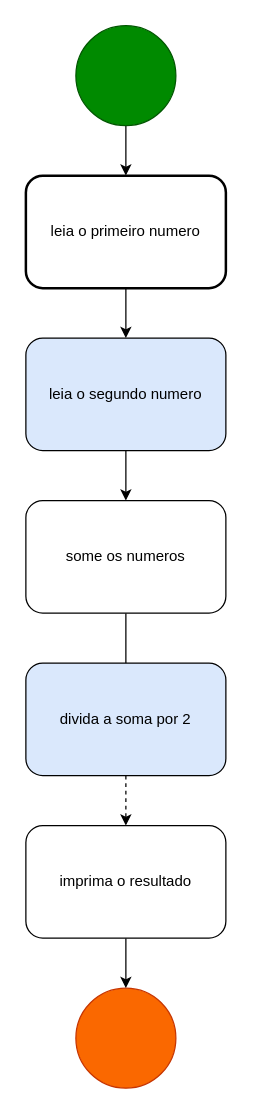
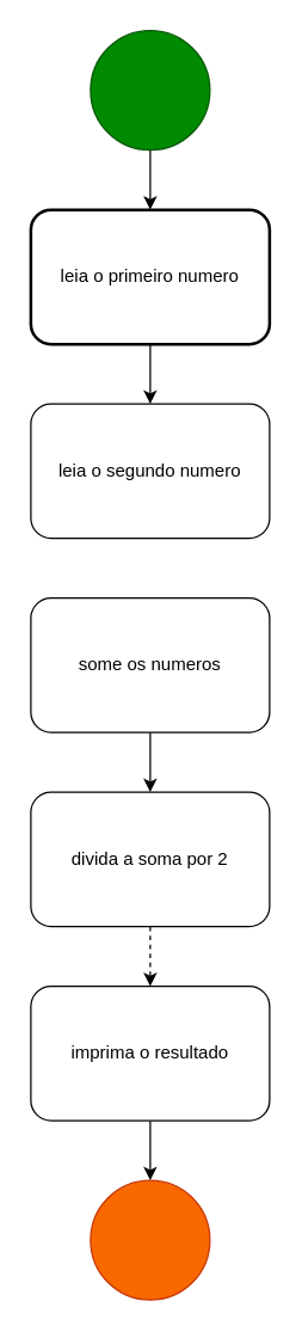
  <mxCell id="0" />
  <mxCell id="1" parent="0" />
  <mxCell id="2" style="edgeStyle=orthogonalEdgeStyle;rounded=0;orthogonalLoop=1;jettySize=auto;html=1;exitX=0.5;exitY=1;exitDx=0;exitDy=0;" parent="1" source="3" target="5" edge="1"><mxGeometry relative="1" as="geometry" /></mxCell>
  <mxCell id="3" value="leia o primeiro numero" style="rounded=1;whiteSpace=wrap;html=1;rotation=0;strokeWidth=2;" parent="1" vertex="1"><mxGeometry x="20" y="140" width="160" height="90" as="geometry" /></mxCell>
- <mxCell id="4" style="edgeStyle=orthogonalEdgeStyle;rounded=0;orthogonalLoop=1;jettySize=auto;html=1;exitX=0.5;exitY=1;exitDx=0;exitDy=0;entryX=0.5;entryY=0;entryDx=0;entryDy=0;" parent="1" source="5" target="7" edge="1"><mxGeometry relative="1" as="geometry" /></mxCell>
- <mxCell id="5" value="leia o segundo numero" style="rounded=1;whiteSpace=wrap;html=1;rotation=0;fillColor=#dae8fc;" parent="1" vertex="1"><mxGeometry x="20" y="270" width="160" height="90" as="geometry" /></mxCell>
- <mxCell id="6" style="edgeStyle=orthogonalEdgeStyle;rounded=0;orthogonalLoop=1;jettySize=auto;html=1;exitX=0.5;exitY=1;exitDx=0;exitDy=0;entryX=0.5;entryY=0;entryDx=0;entryDy=0;endArrow=none;" parent="1" source="7" target="9" edge="1"><mxGeometry relative="1" as="geometry" /></mxCell>
+ <mxCell id="5" value="leia o segundo numero" style="rounded=1;whiteSpace=wrap;html=1;rotation=0;" parent="1" vertex="1"><mxGeometry x="20" y="270" width="160" height="90" as="geometry" /></mxCell>
+ <mxCell id="6" style="edgeStyle=orthogonalEdgeStyle;rounded=0;orthogonalLoop=1;jettySize=auto;html=1;exitX=0.5;exitY=1;exitDx=0;exitDy=0;entryX=0.5;entryY=0;entryDx=0;entryDy=0;" parent="1" source="7" target="9" edge="1"><mxGeometry relative="1" as="geometry" /></mxCell>
  <mxCell id="7" value="some os numeros" style="rounded=1;whiteSpace=wrap;html=1;rotation=0;" parent="1" vertex="1"><mxGeometry x="20" y="400" width="160" height="90" as="geometry" /></mxCell>
  <mxCell id="8" style="edgeStyle=orthogonalEdgeStyle;rounded=0;orthogonalLoop=1;jettySize=auto;html=1;exitX=0.5;exitY=1;exitDx=0;exitDy=0;entryX=0.5;entryY=0;entryDx=0;entryDy=0;dashed=1;" parent="1" source="9" target="14" edge="1"><mxGeometry relative="1" as="geometry" /></mxCell>
- <mxCell id="9" value="divida a soma por 2" style="rounded=1;whiteSpace=wrap;html=1;rotation=0;fillColor=#dae8fc;" parent="1" vertex="1"><mxGeometry x="20" y="530" width="160" height="90" as="geometry" /></mxCell>
+ <mxCell id="9" value="divida a soma por 2" style="rounded=1;whiteSpace=wrap;html=1;rotation=0;" parent="1" vertex="1"><mxGeometry x="20" y="530" width="160" height="90" as="geometry" /></mxCell>
  <mxCell id="10" style="edgeStyle=orthogonalEdgeStyle;rounded=0;orthogonalLoop=1;jettySize=auto;html=1;exitX=0.5;exitY=1;exitDx=0;exitDy=0;entryX=0.5;entryY=0;entryDx=0;entryDy=0;" parent="1" source="11" target="3" edge="1"><mxGeometry relative="1" as="geometry" /></mxCell>
  <mxCell id="11" value="" style="ellipse;whiteSpace=wrap;html=1;rounded=1;fillColor=#008a00;strokeColor=#005700;fontColor=#ffffff;" parent="1" vertex="1"><mxGeometry x="60" y="20" width="80" height="80" as="geometry" /></mxCell>
  <mxCell id="12" value="" style="ellipse;whiteSpace=wrap;html=1;rounded=1;fillColor=#fa6800;strokeColor=#C73500;fontColor=#000000;" parent="1" vertex="1"><mxGeometry x="60" y="790" width="80" height="80" as="geometry" /></mxCell>
  <mxCell id="13" style="edgeStyle=orthogonalEdgeStyle;rounded=0;orthogonalLoop=1;jettySize=auto;html=1;exitX=0.5;exitY=1;exitDx=0;exitDy=0;" parent="1" source="14" target="12" edge="1"><mxGeometry relative="1" as="geometry" /></mxCell>
  <mxCell id="14" value="imprima o resultado" style="rounded=1;whiteSpace=wrap;html=1;rotation=0;" parent="1" vertex="1"><mxGeometry x="20" y="660" width="160" height="90" as="geometry" /></mxCell>
